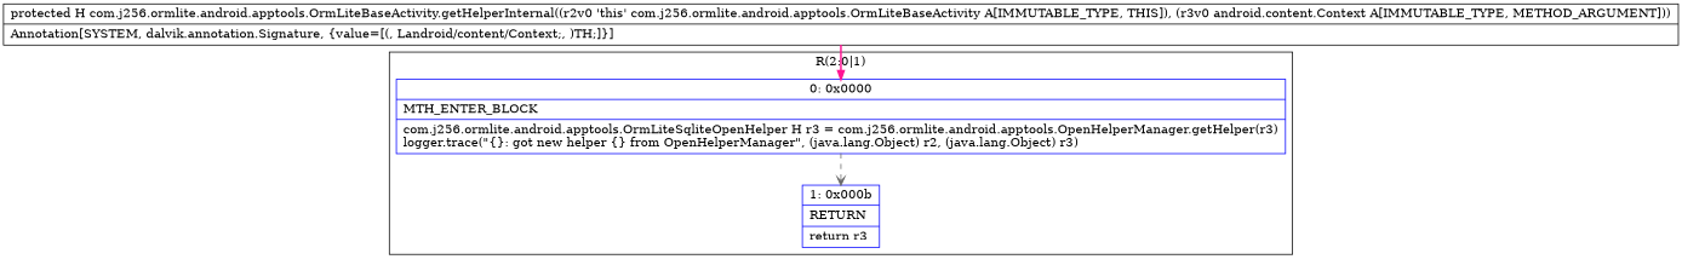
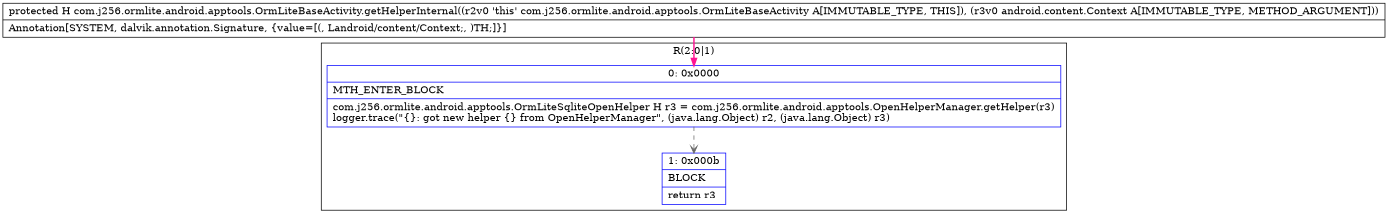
  digraph {
    node [color=blue shape=record]
    n1 [label="{0\:\ 0x0000|MTH_ENTER_BLOCK\l|com.j256.ormlite.android.apptools.OrmLiteSqliteOpenHelper H r3 = com.j256.ormlite.android.apptools.OpenHelperManager.getHelper(r3)\llogger.trace(\"\{\}: got new helper \{\} from OpenHelperManager\", (java.lang.Object) r2, (java.lang.Object) r3)\l}"]
-   n2 [label="{1\:\ 0x000b|RETURN\l|return r3\l}"]
+   n2 [label="{1\:\ 0x000b|BLOCK\l|return r3\l}"]
    n3 [label="{protected H com.j256.ormlite.android.apptools.OrmLiteBaseActivity.getHelperInternal((r2v0 'this' com.j256.ormlite.android.apptools.OrmLiteBaseActivity A[IMMUTABLE_TYPE, THIS]), (r3v0 android.content.Context A[IMMUTABLE_TYPE, METHOD_ARGUMENT]))  | Annotation[SYSTEM, dalvik.annotation.Signature, \{value=[(, Landroid\/content\/Context;, )TH;]\}]\l}" color=""]
    subgraph cluster_1 {
      label="R(2:0|1)"
      n1
      n2
    }
    n1 -> n2 [color=gray40 style=dashed arrowhead=vee]
    n3 -> n1 [color=deeppink style=bold arrowhead=normal]
  }
